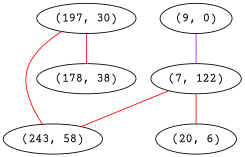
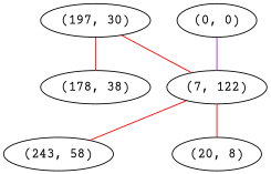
  graph {
    fontname="Courier Prime"
    node [fontname="Courier Prime"]
    edge [color=red fontname="Courier Prime" weight=1]
    "(197, 30)"
    "(243, 58)"
    n3 [label="(178, 38)"]
-   "(0, 0)" [label="(9, 0)"]
+   "(0, 0)"
    "(7, 122)"
-   "(20, 6)"
-   "(197, 30)" -- "(243, 58)"
+   "(20, 6)" [label="(20, 8)"]
+   "(197, 30)" -- "(7, 122)"
    "(197, 30)" -- n3
    "(0, 0)" -- "(7, 122)" [color=purple weight=4]
    "(7, 122)" -- "(243, 58)"
    "(7, 122)" -- "(20, 6)"
  }
